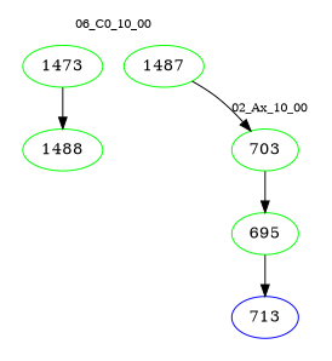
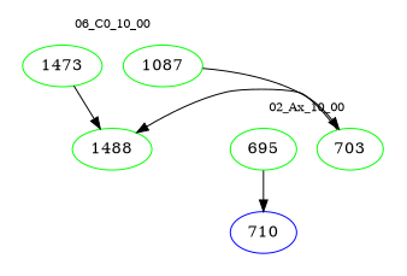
  digraph {
    node [color=green]
    edge [color=black]
    n1 [label=703]
    n2 [label=695]
-   n3 [color=blue label=713]
-   n4 [label=1487]
+   n3 [color=blue label=710]
+   n4 [label=1087]
    n5 [label=1473]
    n6 [label=1488]
    subgraph cluster_1 {
      color=white
      fontsize=10
      label="02_Ax_10_00"
      n1
      n2
      n3
    }
    subgraph cluster_2 {
      color=white
      fontsize=10
      label="06_C0_10_00"
      n4
      n5
      n6
    }
-   n1 -> n2
+   n1 -> n6
    n2 -> n3
    n4 -> n1
    n5 -> n6
  }
